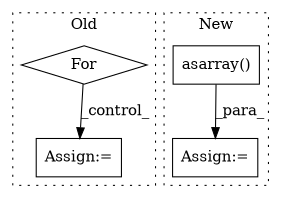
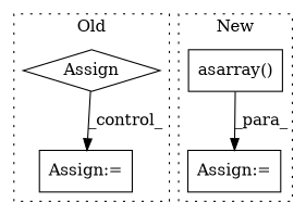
  digraph {
    node [a=68 l=3 shape=box]
-   n1 [a=107 l="4,14" label=For s="1309,1328" shape=diamond]
+   n1 [a=107 l="4,14" label=Assign s="1309,1328" shape=diamond]
    n2 [label="Assign:=" s=1473]
    n3 [a=75 l="11,1" label="asarray()" s="1396,1415"]
    n4 [label="Assign:=" s=1383]
    subgraph cluster_1 {
      label=Old
      style=dotted
      n1
      n2
    }
    subgraph cluster_2 {
      label=New
      style=dotted
      n3
      n4
    }
    n1 -> n2 [label=_control_]
    n3 -> n4 [label=_para_]
  }
